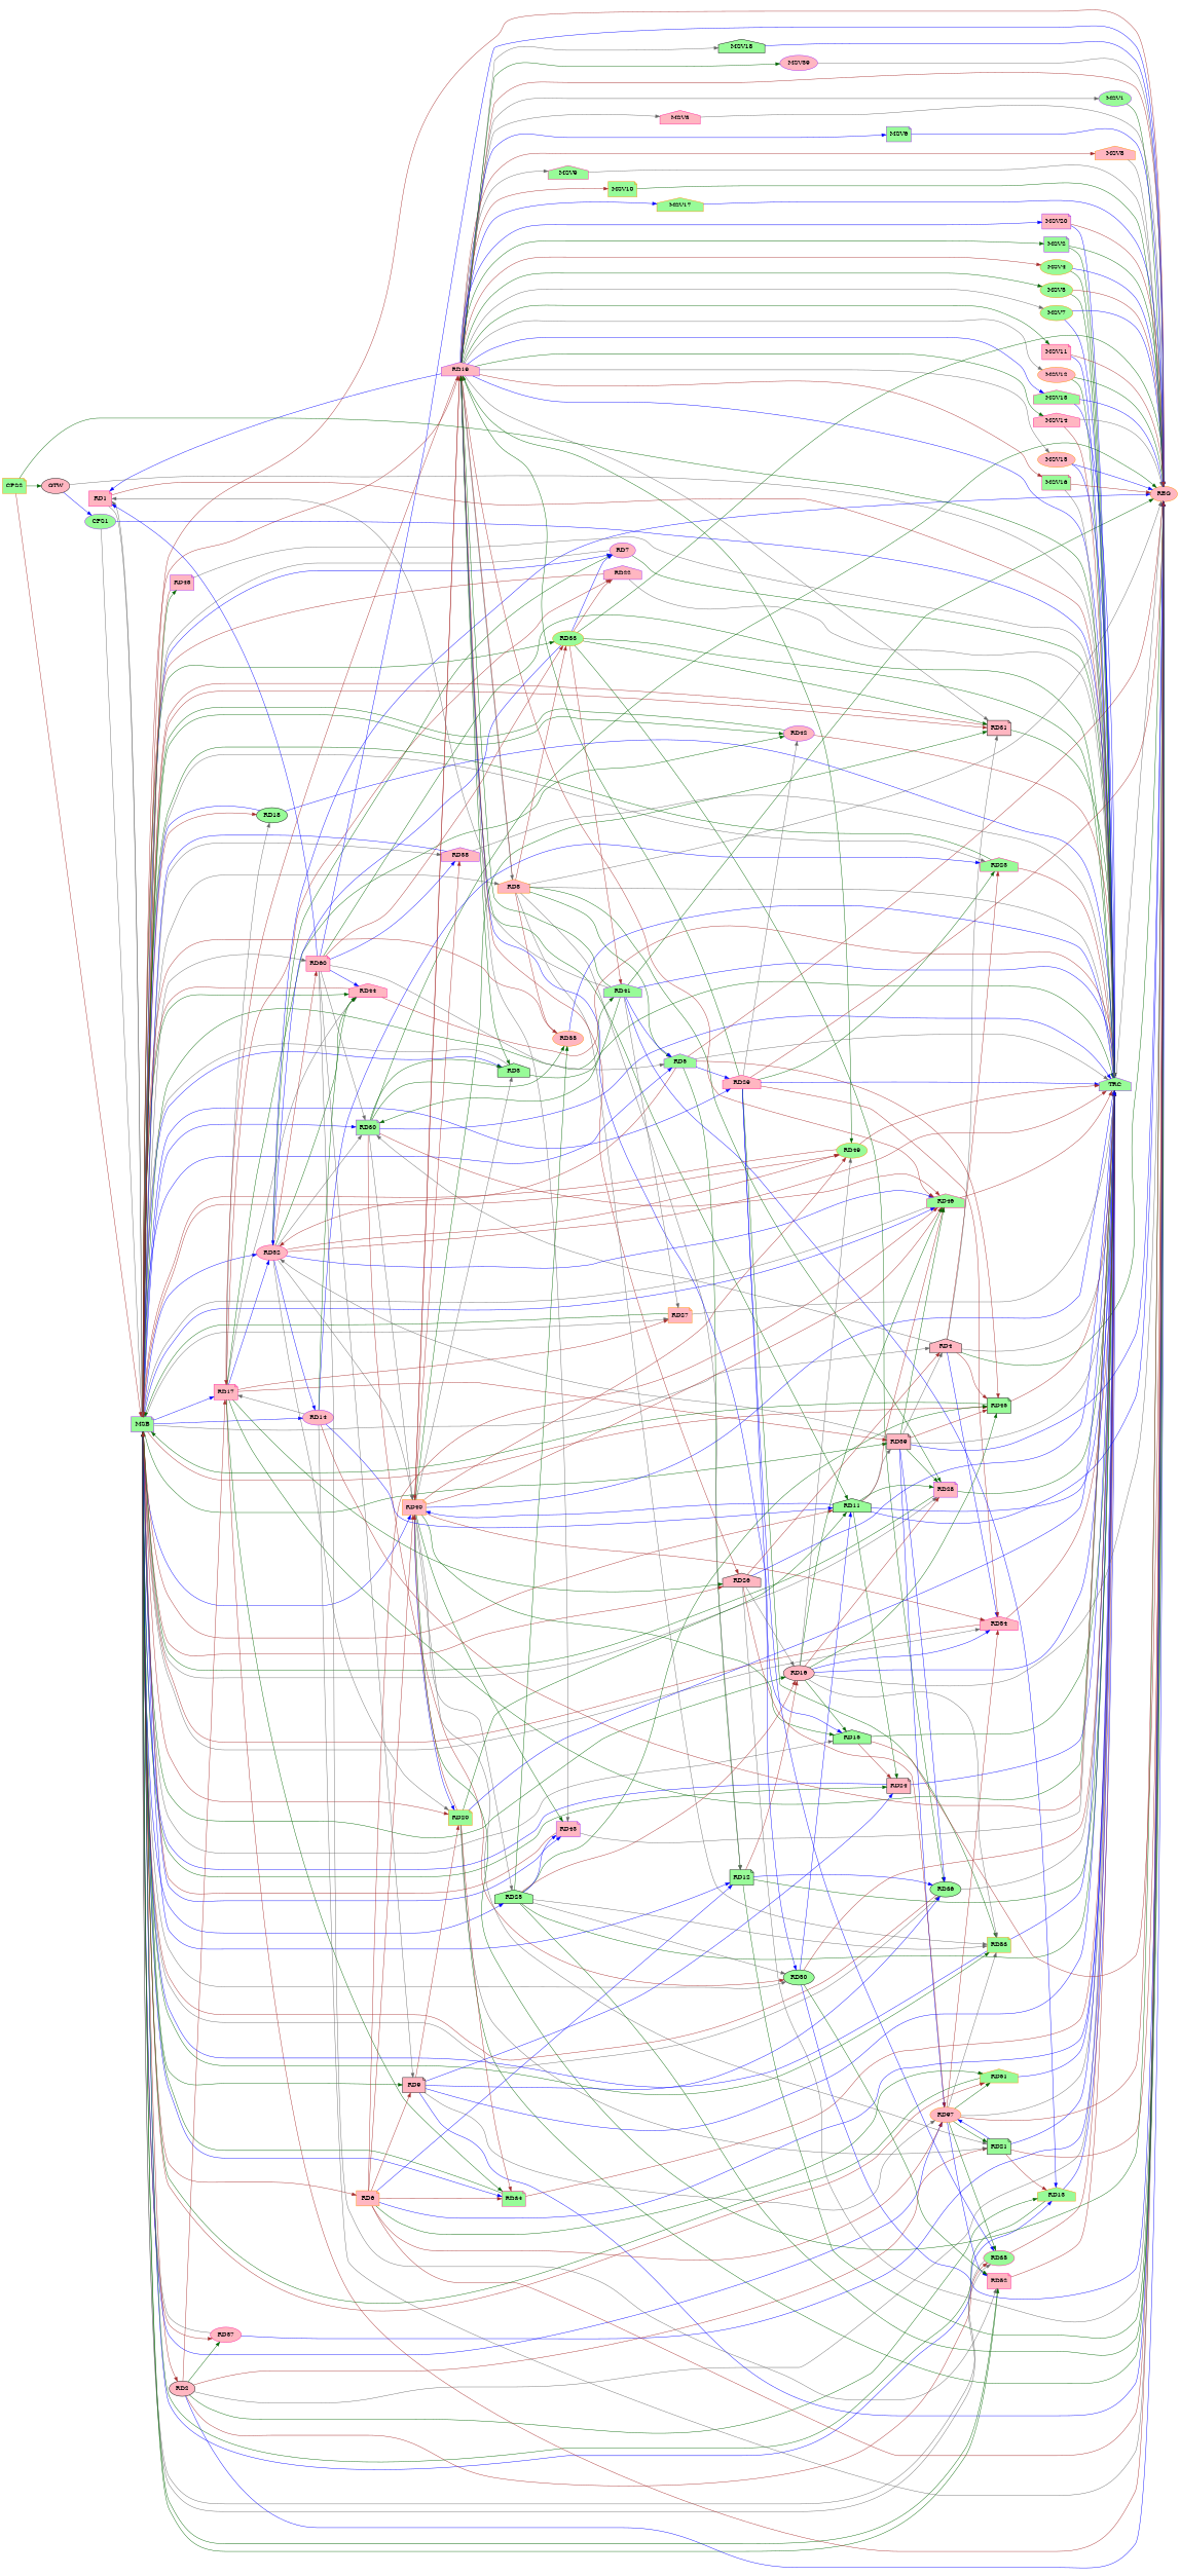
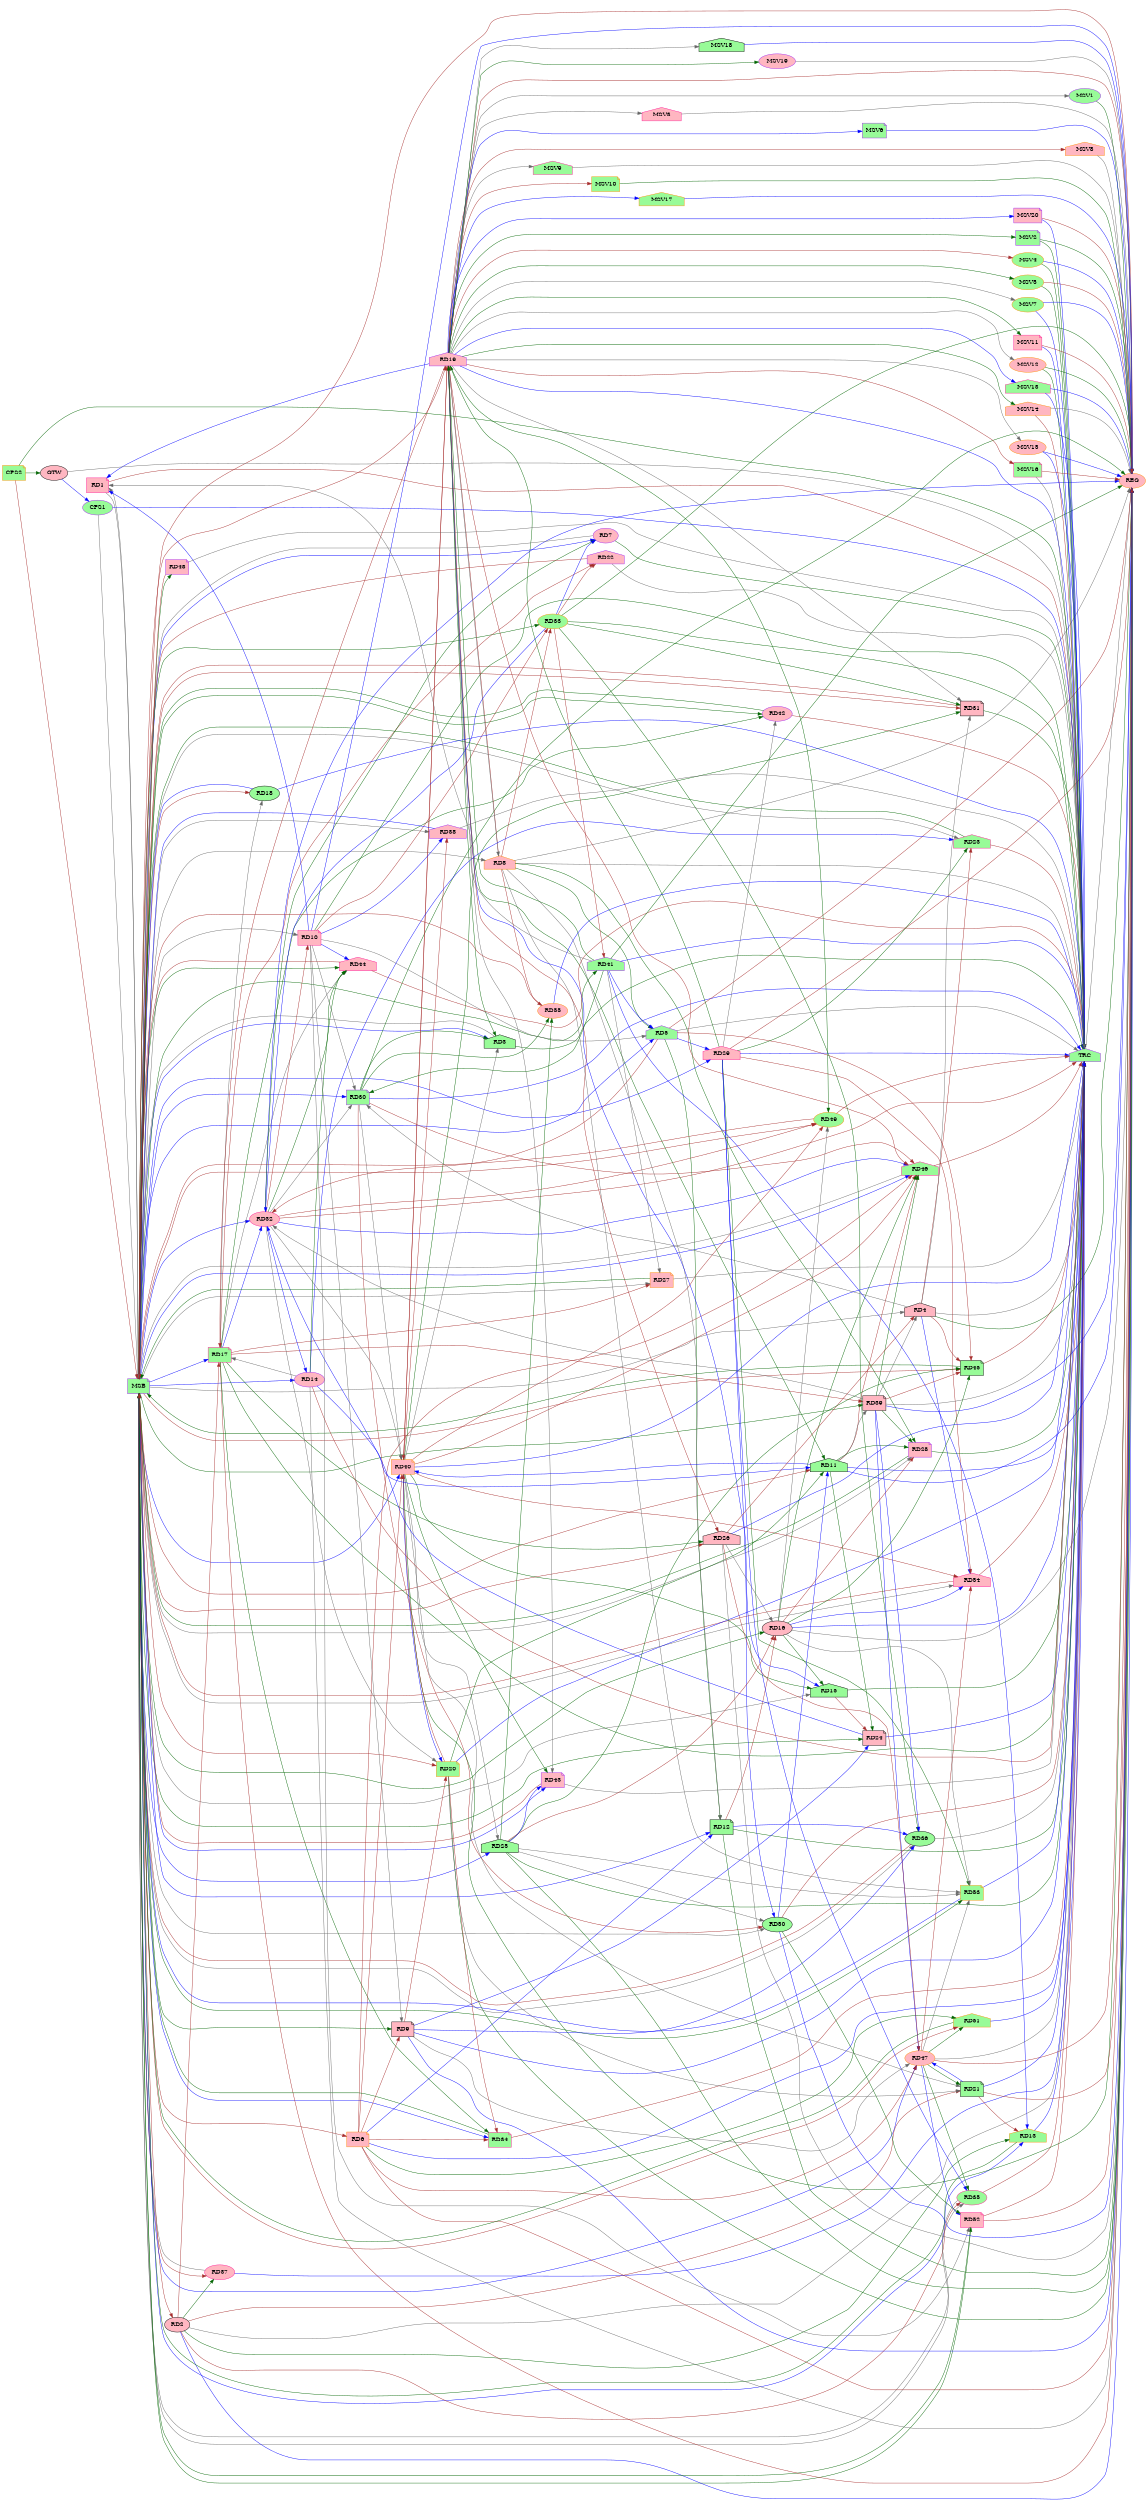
  strict digraph {
    rankdir=LR
    node [color=darkorange fillcolor=lightpink shape=note style=filled]
    edge [color=brown]
    n1 [color=deeppink label=RD1]
    n2 [color=purple fillcolor=palegreen label=MSB]
    n3 [color=purple fillcolor=palegreen label=TRC shape=house]
    n4 [color=black label=RD2 shape=ellipse]
    n5 [fillcolor=palegreen label=RD13 shape=house]
-   n6 [color=deeppink label=RD17]
+   n6 [color=deeppink fillcolor=palegreen label=RD17]
    n7 [color=deeppink fillcolor=palegreen label=RD35 shape=ellipse]
    n8 [color=deeppink label=RD37 shape=ellipse]
    n9 [label=REG shape=ellipse]
    n10 [color=black fillcolor=palegreen label=RD3 shape=house]
    n11 [color=black label=RD4 shape=house]
    n12 [color=deeppink fillcolor=palegreen label=RD23 shape=house]
    n13 [color=purple fillcolor=palegreen label=RD30]
    n14 [color=black label=RD31]
    n15 [color=black fillcolor=palegreen label=RD45]
    n16 [color=deeppink label=RD54 shape=house]
    n17 [color=purple fillcolor=palegreen label=RD5 shape=house]
    n18 [color=black fillcolor=palegreen label=RD12]
    n19 [color=deeppink label=RD29 shape=house]
    n20 [color=deeppink label=RD32 shape=ellipse]
    n21 [label=RD6]
    n22 [color=black label=RD9]
    n23 [color=deeppink fillcolor=palegreen label=RD34]
    n24 [label=RD40]
    n25 [color=deeppink fillcolor=palegreen label=RD46 shape=house]
-   n26 [label=RD97 shape=ellipse]
+   n26 [label=RD47 shape=ellipse]
    n27 [fillcolor=palegreen label=RD51 shape=house]
    n28 [color=purple label=RD7 shape=ellipse]
    n29 [label=RD8 shape=house]
    n30 [color=purple label=RD19 shape=house]
    n31 [color=purple label=RD28]
    n32 [fillcolor=palegreen label=RD33 shape=ellipse]
    n33 [fillcolor=palegreen label=RD53]
    n34 [fillcolor=palegreen label=RD20]
    n35 [color=black label=RD24]
    n36 [color=black fillcolor=palegreen label=RD36 shape=ellipse]
-   n37 [color=deeppink label=RD60]
+   n37 [color=deeppink label=RD10]
    n38 [color=purple label=RD38 shape=house]
    n39 [color=deeppink label=RD44 shape=house]
    n40 [color=deeppink label=RD52]
    n41 [color=black fillcolor=palegreen label=RD11 shape=house]
    n42 [color=black label=RD39]
    n43 [color=black label=RD16 shape=ellipse]
    n44 [color=purple label=RD14 shape=ellipse]
    n45 [color=black fillcolor=palegreen label=RD15 shape=house]
    n46 [fillcolor=palegreen label=RD49 shape=ellipse]
    n47 [color=black fillcolor=palegreen label=RD18 shape=ellipse]
    n48 [color=black label=RD26 shape=house]
    n49 [label=RD27]
    n50 [color=purple label=RD42 shape=ellipse]
    n51 [color=purple label=RD43]
    n52 [color=black fillcolor=palegreen label=RD25 shape=house]
    n53 [color=black fillcolor=palegreen label=RD50 shape=ellipse]
    n54 [color=purple fillcolor=palegreen label=RD41 shape=house]
    n55 [color=purple label=RD48]
    n56 [color=black fillcolor=palegreen label=RD21]
    n57 [color=purple label=RD22 shape=house]
    n58 [label=RD55 shape=ellipse]
    n59 [color=purple fillcolor=palegreen label=MSV1 shape=ellipse]
    n60 [color=purple fillcolor=palegreen label=MSV2]
    n61 [color=deeppink label=MSV3 shape=house]
    n62 [fillcolor=palegreen label=MSV4 shape=ellipse]
    n63 [fillcolor=palegreen label=MSV5 shape=ellipse]
    n64 [color=purple fillcolor=palegreen label=MSV6]
    n65 [fillcolor=palegreen label=MSV7 shape=ellipse]
    n66 [label=MSV8 shape=house]
    n67 [color=deeppink fillcolor=palegreen label=MSV9 shape=house]
    n68 [fillcolor=palegreen label=MSV10]
    n69 [color=deeppink label=MSV11]
    n70 [label=MSV12 shape=ellipse]
    n71 [color=deeppink fillcolor=palegreen label=MSV13 shape=house]
-   n72 [color=deeppink label=MSV14 shape=house]
+   n72 [label=MSV14 shape=house]
    n73 [label=MSV15 shape=ellipse]
    n74 [color=deeppink fillcolor=palegreen label=MSV16]
    n75 [fillcolor=palegreen label=MSV17 shape=house]
    n76 [color=black fillcolor=palegreen label=MSV18 shape=house]
-   n77 [color=purple label=MSV39 shape=ellipse]
+   n77 [color=purple label=MSV19 shape=ellipse]
    n78 [color=purple label=MSV20]
    n79 [color=purple fillcolor=palegreen label=CPS1 shape=ellipse]
    n80 [fillcolor=palegreen label=CPS2]
    n81 [color=black label=GTW shape=ellipse]
    n1 -> n2 [color=gray40]
    n1 -> n3
    n2 -> n1 [color=gray40]
    n2 -> n4
    n2 -> n5 [color=blue]
    n2 -> n6 [color=blue]
    n2 -> n7 [color=gray40]
    n2 -> n8
    n2 -> n9
    n2 -> n10 [color=blue]
    n2 -> n11 [color=gray40]
    n2 -> n12 [color=gray40]
    n2 -> n13 [color=blue]
    n2 -> n14
    n2 -> n15
    n2 -> n16 [color=gray40]
    n2 -> n17 [color=blue]
    n2 -> n18 [color=blue]
    n2 -> n19 [color=blue]
    n2 -> n20 [color=blue]
    n2 -> n21
    n2 -> n22 [color=darkgreen]
    n2 -> n23 [color=blue]
    n2 -> n24 [color=blue]
    n2 -> n25 [color=blue]
    n2 -> n26 [color=blue]
    n2 -> n27
    n2 -> n28 [color=blue]
    n2 -> n29 [color=gray40]
    n2 -> n30
    n2 -> n31 [color=gray40]
    n2 -> n32 [color=darkgreen]
    n2 -> n33 [color=darkgreen]
    n2 -> n34
    n2 -> n35 [color=darkgreen]
    n2 -> n36 [color=gray40]
    n2 -> n37 [color=gray40]
    n2 -> n38 [color=gray40]
    n2 -> n39 [color=darkgreen]
    n2 -> n40 [color=darkgreen]
    n2 -> n41
    n2 -> n42 [color=darkgreen]
    n2 -> n43 [color=darkgreen]
    n2 -> n44 [color=blue]
    n2 -> n45 [color=gray40]
    n2 -> n46
    n2 -> n47
    n2 -> n48
    n2 -> n49 [color=gray40]
    n2 -> n50 [color=darkgreen]
    n2 -> n51 [color=blue]
    n2 -> n52 [color=blue]
    n2 -> n53 [color=gray40]
    n2 -> n54 [color=darkgreen]
    n2 -> n55 [color=darkgreen]
    n3 -> n9 [color=gray40]
    n4 -> n3 [color=gray40]
    n4 -> n5 [color=darkgreen]
    n4 -> n6
    n4 -> n7
    n4 -> n8 [color=darkgreen]
    n4 -> n9 [color=blue]
    n4 -> n56
    n5 -> n2 [color=darkgreen]
    n5 -> n3 [color=blue]
    n6 -> n3 [color=darkgreen]
    n6 -> n9
    n6 -> n20 [color=blue]
    n6 -> n23 [color=darkgreen]
    n6 -> n39 [color=gray40]
    n6 -> n42
    n6 -> n47 [color=gray40]
    n6 -> n48 [color=darkgreen]
    n6 -> n49
    n6 -> n50 [color=darkgreen]
    n6 -> n57
    n7 -> n2 [color=gray40]
    n7 -> n3
    n8 -> n2 [color=gray40]
    n8 -> n3 [color=blue]
    n10 -> n2 [color=gray40]
    n10 -> n3 [color=darkgreen]
    n11 -> n3 [color=gray40]
    n11 -> n9 [color=darkgreen]
    n11 -> n12
    n11 -> n13 [color=gray40]
    n11 -> n14 [color=gray40]
    n11 -> n15
    n11 -> n16 [color=blue]
    n12 -> n2 [color=darkgreen]
    n12 -> n3
    n13 -> n3 [color=blue]
    n13 -> n9 [color=darkgreen]
    n13 -> n10 [color=darkgreen]
    n13 -> n24 [color=gray40]
    n13 -> n25
    n13 -> n53
    n13 -> n58 [color=darkgreen]
    n14 -> n2
    n14 -> n3 [color=darkgreen]
    n15 -> n2 [color=darkgreen]
    n15 -> n3
    n16 -> n2
    n16 -> n3
    n17 -> n3 [color=gray40]
    n17 -> n9
    n17 -> n15
    n17 -> n18 [color=darkgreen]
    n17 -> n19 [color=blue]
    n17 -> n20
    n18 -> n3 [color=darkgreen]
    n18 -> n9 [color=darkgreen]
    n18 -> n36 [color=blue]
    n18 -> n43
    n19 -> n3 [color=blue]
    n19 -> n7 [color=blue]
    n19 -> n9
    n19 -> n12 [color=darkgreen]
    n19 -> n16
    n19 -> n30 [color=darkgreen]
    n19 -> n33 [color=darkgreen]
    n19 -> n50 [color=gray40]
    n19 -> n53 [color=blue]
    n20 -> n3
    n20 -> n9 [color=blue]
    n20 -> n13 [color=gray40]
    n20 -> n24 [color=gray40]
    n20 -> n25 [color=blue]
    n20 -> n28 [color=darkgreen]
    n20 -> n34 [color=gray40]
    n20 -> n37
    n20 -> n39 [color=darkgreen]
    n20 -> n44 [color=blue]
    n20 -> n46
    n21 -> n3 [color=blue]
    n21 -> n9
    n21 -> n18 [color=blue]
    n21 -> n22
    n21 -> n23
    n21 -> n24
    n21 -> n25
    n21 -> n26
    n21 -> n27 [color=darkgreen]
    n22 -> n3 [color=blue]
    n22 -> n9 [color=blue]
    n22 -> n26 [color=gray40]
    n22 -> n34
    n22 -> n35 [color=blue]
    n22 -> n36 [color=blue]
    n23 -> n2 [color=darkgreen]
    n23 -> n3
    n24 -> n3 [color=blue]
    n24 -> n9 [color=darkgreen]
    n24 -> n10 [color=gray40]
    n24 -> n14 [color=darkgreen]
    n24 -> n16
    n24 -> n25
    n24 -> n30
    n24 -> n34 [color=blue]
    n24 -> n38
    n24 -> n45 [color=darkgreen]
    n24 -> n46
    n24 -> n51 [color=darkgreen]
    n24 -> n52 [color=gray40]
    n24 -> n56 [color=gray40]
    n25 -> n2 [color=gray40]
    n25 -> n3
    n26 -> n3 [color=gray40]
    n26 -> n7 [color=darkgreen]
    n26 -> n9
    n26 -> n16
    n26 -> n27 [color=darkgreen]
    n26 -> n33 [color=gray40]
    n26 -> n40 [color=blue]
    n26 -> n56 [color=darkgreen]
    n27 -> n2 [color=darkgreen]
    n27 -> n3 [color=blue]
    n28 -> n2 [color=gray40]
    n28 -> n3 [color=darkgreen]
    n29 -> n3 [color=gray40]
    n29 -> n9 [color=gray40]
    n29 -> n17 [color=darkgreen]
    n29 -> n18 [color=gray40]
    n29 -> n30
    n29 -> n31 [color=darkgreen]
    n29 -> n32
    n29 -> n33 [color=gray40]
    n29 -> n58
    n30 -> n1 [color=blue]
    n30 -> n3 [color=blue]
    n30 -> n6
    n30 -> n9
    n30 -> n10 [color=darkgreen]
    n30 -> n14 [color=gray40]
    n30 -> n24
    n30 -> n25
    n30 -> n29 [color=gray40]
    n30 -> n41 [color=darkgreen]
    n30 -> n45 [color=blue]
    n30 -> n46 [color=darkgreen]
    n30 -> n48
    n30 -> n51 [color=gray40]
    n30 -> n59 [color=gray40]
    n30 -> n60 [color=darkgreen]
    n30 -> n61 [color=gray40]
    n30 -> n62
    n30 -> n63 [color=darkgreen]
    n30 -> n64 [color=blue]
    n30 -> n65 [color=gray40]
    n30 -> n66
    n30 -> n67 [color=gray40]
    n30 -> n68
    n30 -> n69 [color=darkgreen]
    n30 -> n70 [color=gray40]
    n30 -> n71 [color=blue]
    n30 -> n72 [color=darkgreen]
    n30 -> n73 [color=gray40]
    n30 -> n74
    n30 -> n75 [color=blue]
    n30 -> n76 [color=gray40]
    n30 -> n77 [color=darkgreen]
    n30 -> n78 [color=blue]
    n31 -> n2 [color=darkgreen]
    n31 -> n3 [color=darkgreen]
    n32 -> n3 [color=darkgreen]
    n32 -> n9 [color=darkgreen]
    n32 -> n14 [color=darkgreen]
    n32 -> n20 [color=blue]
    n32 -> n28 [color=blue]
    n32 -> n36 [color=darkgreen]
    n32 -> n54
    n32 -> n57
    n33 -> n2 [color=blue]
    n33 -> n3 [color=blue]
    n34 -> n3 [color=blue]
    n34 -> n9 [color=darkgreen]
    n34 -> n23
    n34 -> n24
    n34 -> n41 [color=darkgreen]
    n34 -> n56 [color=gray40]
-   n35 -> n2 [color=blue]
+   n35 -> n20 [color=blue]
    n35 -> n3 [color=blue]
    n36 -> n2
    n36 -> n3 [color=gray40]
    n37 -> n1 [color=blue]
    n37 -> n3 [color=darkgreen]
    n37 -> n9 [color=blue]
    n37 -> n13 [color=gray40]
    n37 -> n17 [color=gray40]
    n37 -> n22 [color=gray40]
    n37 -> n32
    n37 -> n38 [color=blue]
    n37 -> n39 [color=blue]
    n37 -> n40 [color=gray40]
    n38 -> n2 [color=blue]
    n38 -> n3 [color=gray40]
    n39 -> n2
    n39 -> n3
    n40 -> n2 [color=darkgreen]
    n40 -> n3
    n41 -> n3 [color=blue]
    n41 -> n9 [color=blue]
    n41 -> n24 [color=blue]
    n41 -> n25
    n41 -> n31 [color=darkgreen]
    n41 -> n35 [color=darkgreen]
    n41 -> n42 [color=gray40]
    n42 -> n3 [color=gray40]
    n42 -> n9 [color=blue]
    n42 -> n11 [color=gray40]
    n42 -> n15
    n42 -> n20 [color=gray40]
    n42 -> n25 [color=darkgreen]
    n42 -> n26 [color=blue]
    n42 -> n31 [color=darkgreen]
    n42 -> n36 [color=blue]
    n43 -> n3 [color=blue]
    n43 -> n9 [color=gray40]
    n43 -> n15 [color=darkgreen]
    n43 -> n16 [color=blue]
    n43 -> n25 [color=darkgreen]
    n43 -> n31
    n43 -> n33 [color=gray40]
    n43 -> n45 [color=darkgreen]
    n43 -> n46 [color=gray40]
    n44 -> n3
    n44 -> n6 [color=gray40]
    n44 -> n9 [color=gray40]
    n44 -> n12 [color=blue]
    n44 -> n39 [color=darkgreen]
    n44 -> n41 [color=blue]
    n45 -> n3 [color=darkgreen]
-   n45 -> n9
+   n40 -> n9
    n45 -> n35
    n46 -> n2
    n46 -> n3
    n47 -> n2 [color=blue]
    n47 -> n3 [color=blue]
    n48 -> n3 [color=blue]
    n48 -> n9 [color=gray40]
    n48 -> n11
    n48 -> n26
    n48 -> n43 [color=gray40]
    n49 -> n2 [color=darkgreen]
    n49 -> n3 [color=gray40]
    n50 -> n2 [color=darkgreen]
    n50 -> n3
    n51 -> n2
    n51 -> n3 [color=gray40]
    n52 -> n3 [color=darkgreen]
    n52 -> n9 [color=darkgreen]
    n52 -> n15 [color=darkgreen]
    n52 -> n33 [color=gray40]
    n52 -> n43
    n52 -> n51 [color=blue]
    n52 -> n53 [color=gray40]
    n52 -> n58 [color=darkgreen]
    n53 -> n3
    n53 -> n9 [color=blue]
    n53 -> n40 [color=darkgreen]
    n53 -> n41 [color=blue]
    n54 -> n1 [color=gray40]
    n54 -> n3 [color=blue]
    n54 -> n5 [color=blue]
    n54 -> n9 [color=darkgreen]
    n54 -> n13 [color=darkgreen]
    n54 -> n17 [color=blue]
    n54 -> n30 [color=darkgreen]
    n54 -> n49 [color=gray40]
    n55 -> n2
    n55 -> n3 [color=gray40]
    n56 -> n3 [color=blue]
    n56 -> n5
    n56 -> n9
    n56 -> n26 [color=blue]
    n57 -> n2
    n57 -> n3 [color=gray40]
    n58 -> n2
    n58 -> n3 [color=blue]
    n59 -> n9 [color=darkgreen]
    n60 -> n3 [color=darkgreen]
    n60 -> n9 [color=darkgreen]
    n61 -> n9 [color=gray40]
    n62 -> n3 [color=darkgreen]
    n62 -> n9 [color=blue]
    n63 -> n3 [color=darkgreen]
    n63 -> n9
    n64 -> n9 [color=blue]
    n65 -> n3 [color=blue]
    n65 -> n9 [color=blue]
    n66 -> n9 [color=gray40]
    n67 -> n9 [color=gray40]
    n68 -> n9 [color=darkgreen]
    n69 -> n3 [color=blue]
    n69 -> n9
    n70 -> n3 [color=darkgreen]
    n70 -> n9 [color=darkgreen]
    n71 -> n3 [color=blue]
    n71 -> n9 [color=blue]
    n72 -> n3
    n72 -> n9 [color=gray40]
    n73 -> n3 [color=blue]
    n73 -> n9 [color=blue]
    n74 -> n3 [color=gray40]
    n74 -> n9
    n75 -> n9 [color=blue]
    n76 -> n9 [color=blue]
    n77 -> n9 [color=gray40]
    n78 -> n3 [color=blue]
    n78 -> n9
    n79 -> n2 [color=gray40]
    n79 -> n3 [color=blue]
    n80 -> n2
    n80 -> n3 [color=darkgreen]
    n80 -> n81 [color=darkgreen]
    n81 -> n3 [color=gray40]
    n81 -> n79 [color=blue]
  }
